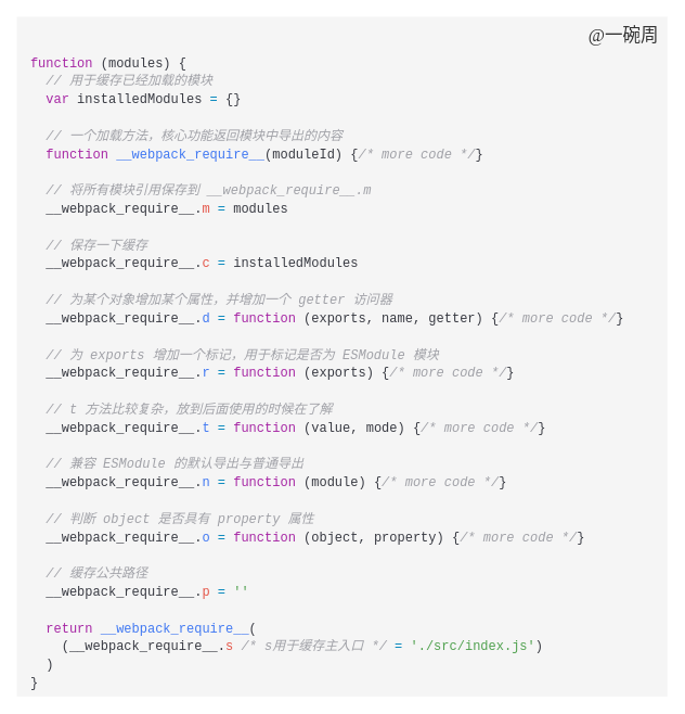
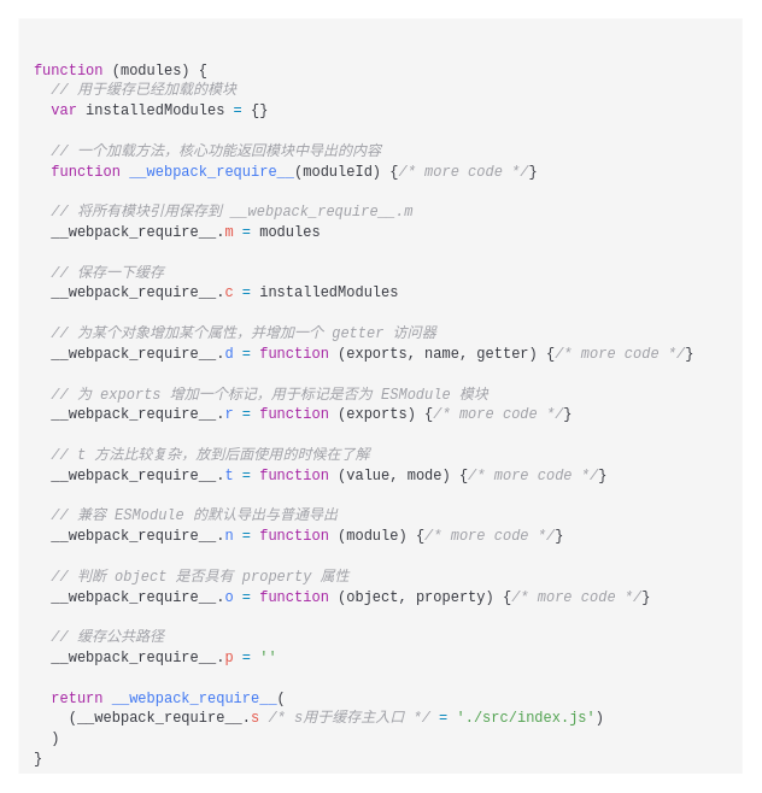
  <mxCell id="0" />
  <mxCell id="1" parent="0" />
  <mxCell id="2" value="" style="rounded=0;whiteSpace=wrap;html=1;fontColor=#333333;fillColor=#f5f5f5;strokeColor=none;" vertex="1" parent="1"><mxGeometry x="20" y="20" width="800" height="835" as="geometry" /></mxCell>
  <mxCell id="3" value="&lt;div style=&quot;color: rgb(56 , 58 , 66) ; font-family: &amp;#34;fira code&amp;#34; , &amp;#34;consolas&amp;#34; , &amp;#34;courier new&amp;#34; , monospace ; font-weight: normal ; font-size: 16px ; line-height: 140%&quot;&gt;&lt;div&gt;&lt;span style=&quot;color: rgb(166 , 38 , 164)&quot;&gt;function&lt;/span&gt;&lt;span style=&quot;color: rgb(56 , 58 , 66)&quot;&gt; (modules) {&lt;/span&gt;&lt;/div&gt;&lt;div&gt;&lt;span style=&quot;color: #383a42&quot;&gt;&amp;nbsp; &lt;/span&gt;&lt;span style=&quot;color: #a0a1a7 ; font-style: italic&quot;&gt;// 用于缓存已经加载的模块&lt;/span&gt;&lt;/div&gt;&lt;div&gt;&lt;span style=&quot;color: #383a42&quot;&gt;&amp;nbsp; &lt;/span&gt;&lt;span style=&quot;color: #a626a4&quot;&gt;var&lt;/span&gt;&lt;span style=&quot;color: #383a42&quot;&gt; installedModules &lt;/span&gt;&lt;span style=&quot;color: #0184bc&quot;&gt;=&lt;/span&gt;&lt;span style=&quot;color: #383a42&quot;&gt; {}&lt;/span&gt;&lt;/div&gt;&lt;div&gt;&lt;br&gt;&lt;/div&gt;&lt;div&gt;&lt;span style=&quot;color: #383a42&quot;&gt;&amp;nbsp; &lt;/span&gt;&lt;span style=&quot;color: #a0a1a7 ; font-style: italic&quot;&gt;// 一个加载方法，核心功能返回模块中导出的内容&lt;/span&gt;&lt;/div&gt;&lt;div&gt;&lt;span style=&quot;color: #383a42&quot;&gt;&amp;nbsp; &lt;/span&gt;&lt;span style=&quot;color: #a626a4&quot;&gt;function&lt;/span&gt;&lt;span style=&quot;color: #383a42&quot;&gt; &lt;/span&gt;&lt;span style=&quot;color: #4078f2&quot;&gt;__webpack_require__&lt;/span&gt;&lt;span style=&quot;color: #383a42&quot;&gt;(moduleId) {&lt;/span&gt;&lt;span style=&quot;color: rgb(160 , 161 , 167) ; font-style: italic&quot;&gt;/* more code */&lt;/span&gt;&lt;span&gt;}&lt;/span&gt;&lt;/div&gt;&lt;br&gt;&lt;div&gt;&lt;span style=&quot;color: #383a42&quot;&gt;&amp;nbsp; &lt;/span&gt;&lt;span style=&quot;color: #a0a1a7 ; font-style: italic&quot;&gt;// 将所有模块引用保存到 __webpack_require__.m&lt;/span&gt;&lt;/div&gt;&lt;div&gt;&lt;span style=&quot;color: #383a42&quot;&gt;&amp;nbsp; __webpack_require__.&lt;/span&gt;&lt;span style=&quot;color: #e45649&quot;&gt;m&lt;/span&gt;&lt;span style=&quot;color: #383a42&quot;&gt; &lt;/span&gt;&lt;span style=&quot;color: #0184bc&quot;&gt;=&lt;/span&gt;&lt;span style=&quot;color: #383a42&quot;&gt; modules&lt;/span&gt;&lt;/div&gt;&lt;br&gt;&lt;div&gt;&lt;span style=&quot;color: #383a42&quot;&gt;&amp;nbsp; &lt;/span&gt;&lt;span style=&quot;color: #a0a1a7 ; font-style: italic&quot;&gt;// 保存一下缓存&lt;/span&gt;&lt;/div&gt;&lt;div&gt;&lt;span style=&quot;color: #383a42&quot;&gt;&amp;nbsp; __webpack_require__.&lt;/span&gt;&lt;span style=&quot;color: #e45649&quot;&gt;c&lt;/span&gt;&lt;span style=&quot;color: #383a42&quot;&gt; &lt;/span&gt;&lt;span style=&quot;color: #0184bc&quot;&gt;=&lt;/span&gt;&lt;span style=&quot;color: #383a42&quot;&gt; installedModules&lt;/span&gt;&lt;/div&gt;&lt;br&gt;&lt;div&gt;&lt;span style=&quot;color: #383a42&quot;&gt;&amp;nbsp; &lt;/span&gt;&lt;span style=&quot;color: #a0a1a7 ; font-style: italic&quot;&gt;// 为某个对象增加某个属性，并增加一个 getter 访问器&lt;/span&gt;&lt;/div&gt;&lt;div&gt;&lt;span style=&quot;color: #383a42&quot;&gt;&amp;nbsp; __webpack_require__.&lt;/span&gt;&lt;span style=&quot;color: #4078f2&quot;&gt;d&lt;/span&gt;&lt;span style=&quot;color: #383a42&quot;&gt; &lt;/span&gt;&lt;span style=&quot;color: #0184bc&quot;&gt;=&lt;/span&gt;&lt;span style=&quot;color: #383a42&quot;&gt; &lt;/span&gt;&lt;span style=&quot;color: #a626a4&quot;&gt;function&lt;/span&gt;&lt;span style=&quot;color: #383a42&quot;&gt; (exports, name, getter)&amp;nbsp;&lt;/span&gt;&lt;span&gt;{&lt;/span&gt;&lt;span style=&quot;color: rgb(160 , 161 , 167) ; font-style: italic&quot;&gt;/* more code */&lt;/span&gt;&lt;span&gt;}&lt;/span&gt;&lt;span style=&quot;color: #383a42&quot;&gt;&lt;br&gt;&lt;/span&gt;&lt;/div&gt;&lt;br&gt;&lt;div&gt;&lt;span style=&quot;color: #383a42&quot;&gt;&amp;nbsp; &lt;/span&gt;&lt;span style=&quot;color: #a0a1a7 ; font-style: italic&quot;&gt;// 为 exports 增加一个标记，用于标记是否为 ESModule 模块&lt;/span&gt;&lt;/div&gt;&lt;div&gt;&lt;span style=&quot;color: #383a42&quot;&gt;&amp;nbsp; __webpack_require__.&lt;/span&gt;&lt;span style=&quot;color: #4078f2&quot;&gt;r&lt;/span&gt;&lt;span style=&quot;color: #383a42&quot;&gt; &lt;/span&gt;&lt;span style=&quot;color: #0184bc&quot;&gt;=&lt;/span&gt;&lt;span style=&quot;color: #383a42&quot;&gt; &lt;/span&gt;&lt;span style=&quot;color: #a626a4&quot;&gt;function&lt;/span&gt;&lt;span style=&quot;color: #383a42&quot;&gt; (exports)&amp;nbsp;&lt;/span&gt;&lt;span&gt;{&lt;/span&gt;&lt;span style=&quot;color: rgb(160 , 161 , 167) ; font-style: italic&quot;&gt;/* more code */&lt;/span&gt;&lt;span&gt;}&lt;/span&gt;&lt;span style=&quot;color: #383a42&quot;&gt;&lt;br&gt;&lt;/span&gt;&lt;/div&gt;&lt;br&gt;&lt;div&gt;&lt;span style=&quot;color: #383a42&quot;&gt;&amp;nbsp; &lt;/span&gt;&lt;span style=&quot;color: #a0a1a7 ; font-style: italic&quot;&gt;// t 方法比较复杂，放到后面使用的时候在了解&lt;/span&gt;&lt;/div&gt;&lt;div&gt;&lt;span style=&quot;color: #383a42&quot;&gt;&amp;nbsp; __webpack_require__.&lt;/span&gt;&lt;span style=&quot;color: #4078f2&quot;&gt;t&lt;/span&gt;&lt;span style=&quot;color: #383a42&quot;&gt; &lt;/span&gt;&lt;span style=&quot;color: #0184bc&quot;&gt;=&lt;/span&gt;&lt;span style=&quot;color: #383a42&quot;&gt; &lt;/span&gt;&lt;span style=&quot;color: #a626a4&quot;&gt;function&lt;/span&gt;&lt;span style=&quot;color: #383a42&quot;&gt; (value, mode)&amp;nbsp;&lt;/span&gt;&lt;span&gt;{&lt;/span&gt;&lt;span style=&quot;color: rgb(160 , 161 , 167) ; font-style: italic&quot;&gt;/* more code */&lt;/span&gt;&lt;span&gt;}&lt;/span&gt;&lt;span style=&quot;color: #383a42&quot;&gt;&lt;br&gt;&lt;/span&gt;&lt;/div&gt;&lt;br&gt;&lt;div&gt;&lt;span style=&quot;color: #383a42&quot;&gt;&amp;nbsp; &lt;/span&gt;&lt;span style=&quot;color: #a0a1a7 ; font-style: italic&quot;&gt;// 兼容 ESModule 的默认导出与普通导出&lt;/span&gt;&lt;/div&gt;&lt;div&gt;&lt;span style=&quot;color: #383a42&quot;&gt;&amp;nbsp; __webpack_require__.&lt;/span&gt;&lt;span style=&quot;color: #4078f2&quot;&gt;n&lt;/span&gt;&lt;span style=&quot;color: #383a42&quot;&gt; &lt;/span&gt;&lt;span style=&quot;color: #0184bc&quot;&gt;=&lt;/span&gt;&lt;span style=&quot;color: #383a42&quot;&gt; &lt;/span&gt;&lt;span style=&quot;color: #a626a4&quot;&gt;function&lt;/span&gt;&lt;span style=&quot;color: #383a42&quot;&gt; (module)&amp;nbsp;&lt;/span&gt;&lt;span&gt;{&lt;/span&gt;&lt;span style=&quot;color: rgb(160 , 161 , 167) ; font-style: italic&quot;&gt;/* more code */&lt;/span&gt;&lt;span&gt;}&lt;/span&gt;&lt;span style=&quot;color: #383a42&quot;&gt;&lt;br&gt;&lt;/span&gt;&lt;/div&gt;&lt;br&gt;&lt;div&gt;&lt;span style=&quot;color: #383a42&quot;&gt;&amp;nbsp; &lt;/span&gt;&lt;span style=&quot;color: #a0a1a7 ; font-style: italic&quot;&gt;// 判断 object 是否具有 property 属性&lt;/span&gt;&lt;/div&gt;&lt;div&gt;&lt;span style=&quot;color: #383a42&quot;&gt;&amp;nbsp; __webpack_require__.&lt;/span&gt;&lt;span style=&quot;color: #4078f2&quot;&gt;o&lt;/span&gt;&lt;span style=&quot;color: #383a42&quot;&gt; &lt;/span&gt;&lt;span style=&quot;color: #0184bc&quot;&gt;=&lt;/span&gt;&lt;span style=&quot;color: #383a42&quot;&gt; &lt;/span&gt;&lt;span style=&quot;color: #a626a4&quot;&gt;function&lt;/span&gt;&lt;span style=&quot;color: #383a42&quot;&gt; (object, property)&amp;nbsp;&lt;/span&gt;&lt;span&gt;{&lt;/span&gt;&lt;span style=&quot;color: rgb(160 , 161 , 167) ; font-style: italic&quot;&gt;/* more code */&lt;/span&gt;&lt;span&gt;}&lt;/span&gt;&lt;span style=&quot;color: #383a42&quot;&gt;&lt;br&gt;&lt;/span&gt;&lt;/div&gt;&lt;br&gt;&lt;div&gt;&lt;span style=&quot;color: #383a42&quot;&gt;&amp;nbsp; &lt;/span&gt;&lt;span style=&quot;color: #a0a1a7 ; font-style: italic&quot;&gt;// 缓存公共路径&lt;/span&gt;&lt;/div&gt;&lt;div&gt;&lt;span style=&quot;color: #383a42&quot;&gt;&amp;nbsp; __webpack_require__.&lt;/span&gt;&lt;span style=&quot;color: #e45649&quot;&gt;p&lt;/span&gt;&lt;span style=&quot;color: #383a42&quot;&gt; &lt;/span&gt;&lt;span style=&quot;color: #0184bc&quot;&gt;=&lt;/span&gt;&lt;span style=&quot;color: #383a42&quot;&gt; &lt;/span&gt;&lt;span style=&quot;color: #50a14f&quot;&gt;''&lt;/span&gt;&lt;/div&gt;&lt;br&gt;&lt;div&gt;&lt;span style=&quot;color: #383a42&quot;&gt;&amp;nbsp; &lt;/span&gt;&lt;span style=&quot;color: #a626a4&quot;&gt;return&lt;/span&gt;&lt;span style=&quot;color: #383a42&quot;&gt; &lt;/span&gt;&lt;span style=&quot;color: #4078f2&quot;&gt;__webpack_require__&lt;/span&gt;&lt;span style=&quot;color: #383a42&quot;&gt;(&lt;/span&gt;&lt;/div&gt;&lt;div&gt;&lt;span style=&quot;color: #383a42&quot;&gt;&amp;nbsp; &amp;nbsp; (__webpack_require__.&lt;/span&gt;&lt;span style=&quot;color: #e45649&quot;&gt;s&lt;/span&gt;&lt;span style=&quot;color: #383a42&quot;&gt; &lt;/span&gt;&lt;span style=&quot;color: #a0a1a7 ; font-style: italic&quot;&gt;/* s用于缓存主入口 */&lt;/span&gt;&lt;span style=&quot;color: #383a42&quot;&gt; &lt;/span&gt;&lt;span style=&quot;color: #0184bc&quot;&gt;=&lt;/span&gt;&lt;span style=&quot;color: #383a42&quot;&gt; &lt;/span&gt;&lt;span style=&quot;color: #50a14f&quot;&gt;'./src/index.js'&lt;/span&gt;&lt;span style=&quot;color: #383a42&quot;&gt;)&lt;/span&gt;&lt;/div&gt;&lt;div&gt;&lt;span style=&quot;color: #383a42&quot;&gt;&amp;nbsp; )&lt;/span&gt;&lt;/div&gt;&lt;div&gt;&lt;span style=&quot;color: rgb(56 , 58 , 66)&quot;&gt;}&lt;/span&gt;&lt;/div&gt;&lt;/div&gt;" style="text;whiteSpace=wrap;html=1;" vertex="1" parent="1"><mxGeometry x="35" y="60" width="760" height="790" as="geometry" /></mxCell>
- <mxCell id="4" value="&lt;font style=&quot;font-size: 22px&quot; face=&quot;ZCOOL KuaiLe&quot; color=&quot;#333333&quot;&gt;@一碗周&lt;/font&gt;" style="text;html=1;strokeColor=none;fillColor=none;align=center;verticalAlign=middle;whiteSpace=wrap;rounded=0;labelBackgroundColor=none;" vertex="1" parent="1"><mxGeometry x="719" y="25" width="95" height="35" as="geometry" /></mxCell>
